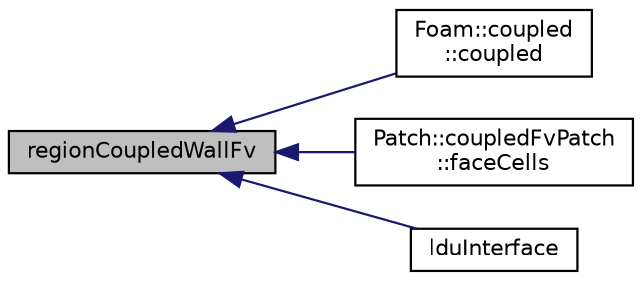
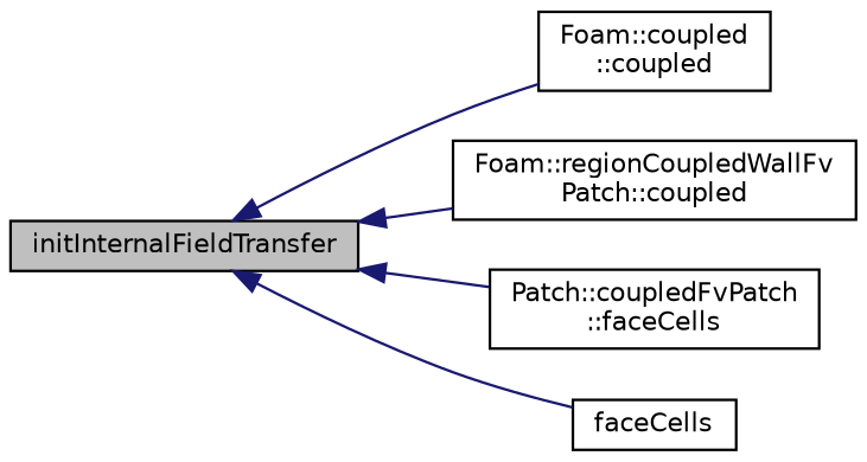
  digraph {
    rankdir=LR
    node [color=black fontname=Helvetica fontsize=10 shape=record]
    edge [color=midnightblue dir=back fontname=Helvetica fontsize=10 labelfontname=Helvetica labelfontsize=10 style=solid]
-   n1 [fillcolor=grey75 fontcolor=black height=0.2 label=regionCoupledWallFv style=filled width=0.4]
+   n1 [fillcolor=grey75 fontcolor=black height=0.2 label=initInternalFieldTransfer style=filled width=0.4]
    n2 [height=0.2 label="Foam::coupled\l::coupled" width=0.4]
+   n3 [height=0.2 label="Foam::regionCoupledWallFv\lPatch::coupled" width=0.4]
    n4 [height=0.2 label="Patch::coupledFvPatch\l::faceCells" width=0.4]
-   n5 [height=0.2 label=lduInterface width=0.4]
+   n5 [height=0.2 label=faceCells width=0.4]
    n1 -> n2
+   n1 -> n3
    n1 -> n4
    n1 -> n5
  }
